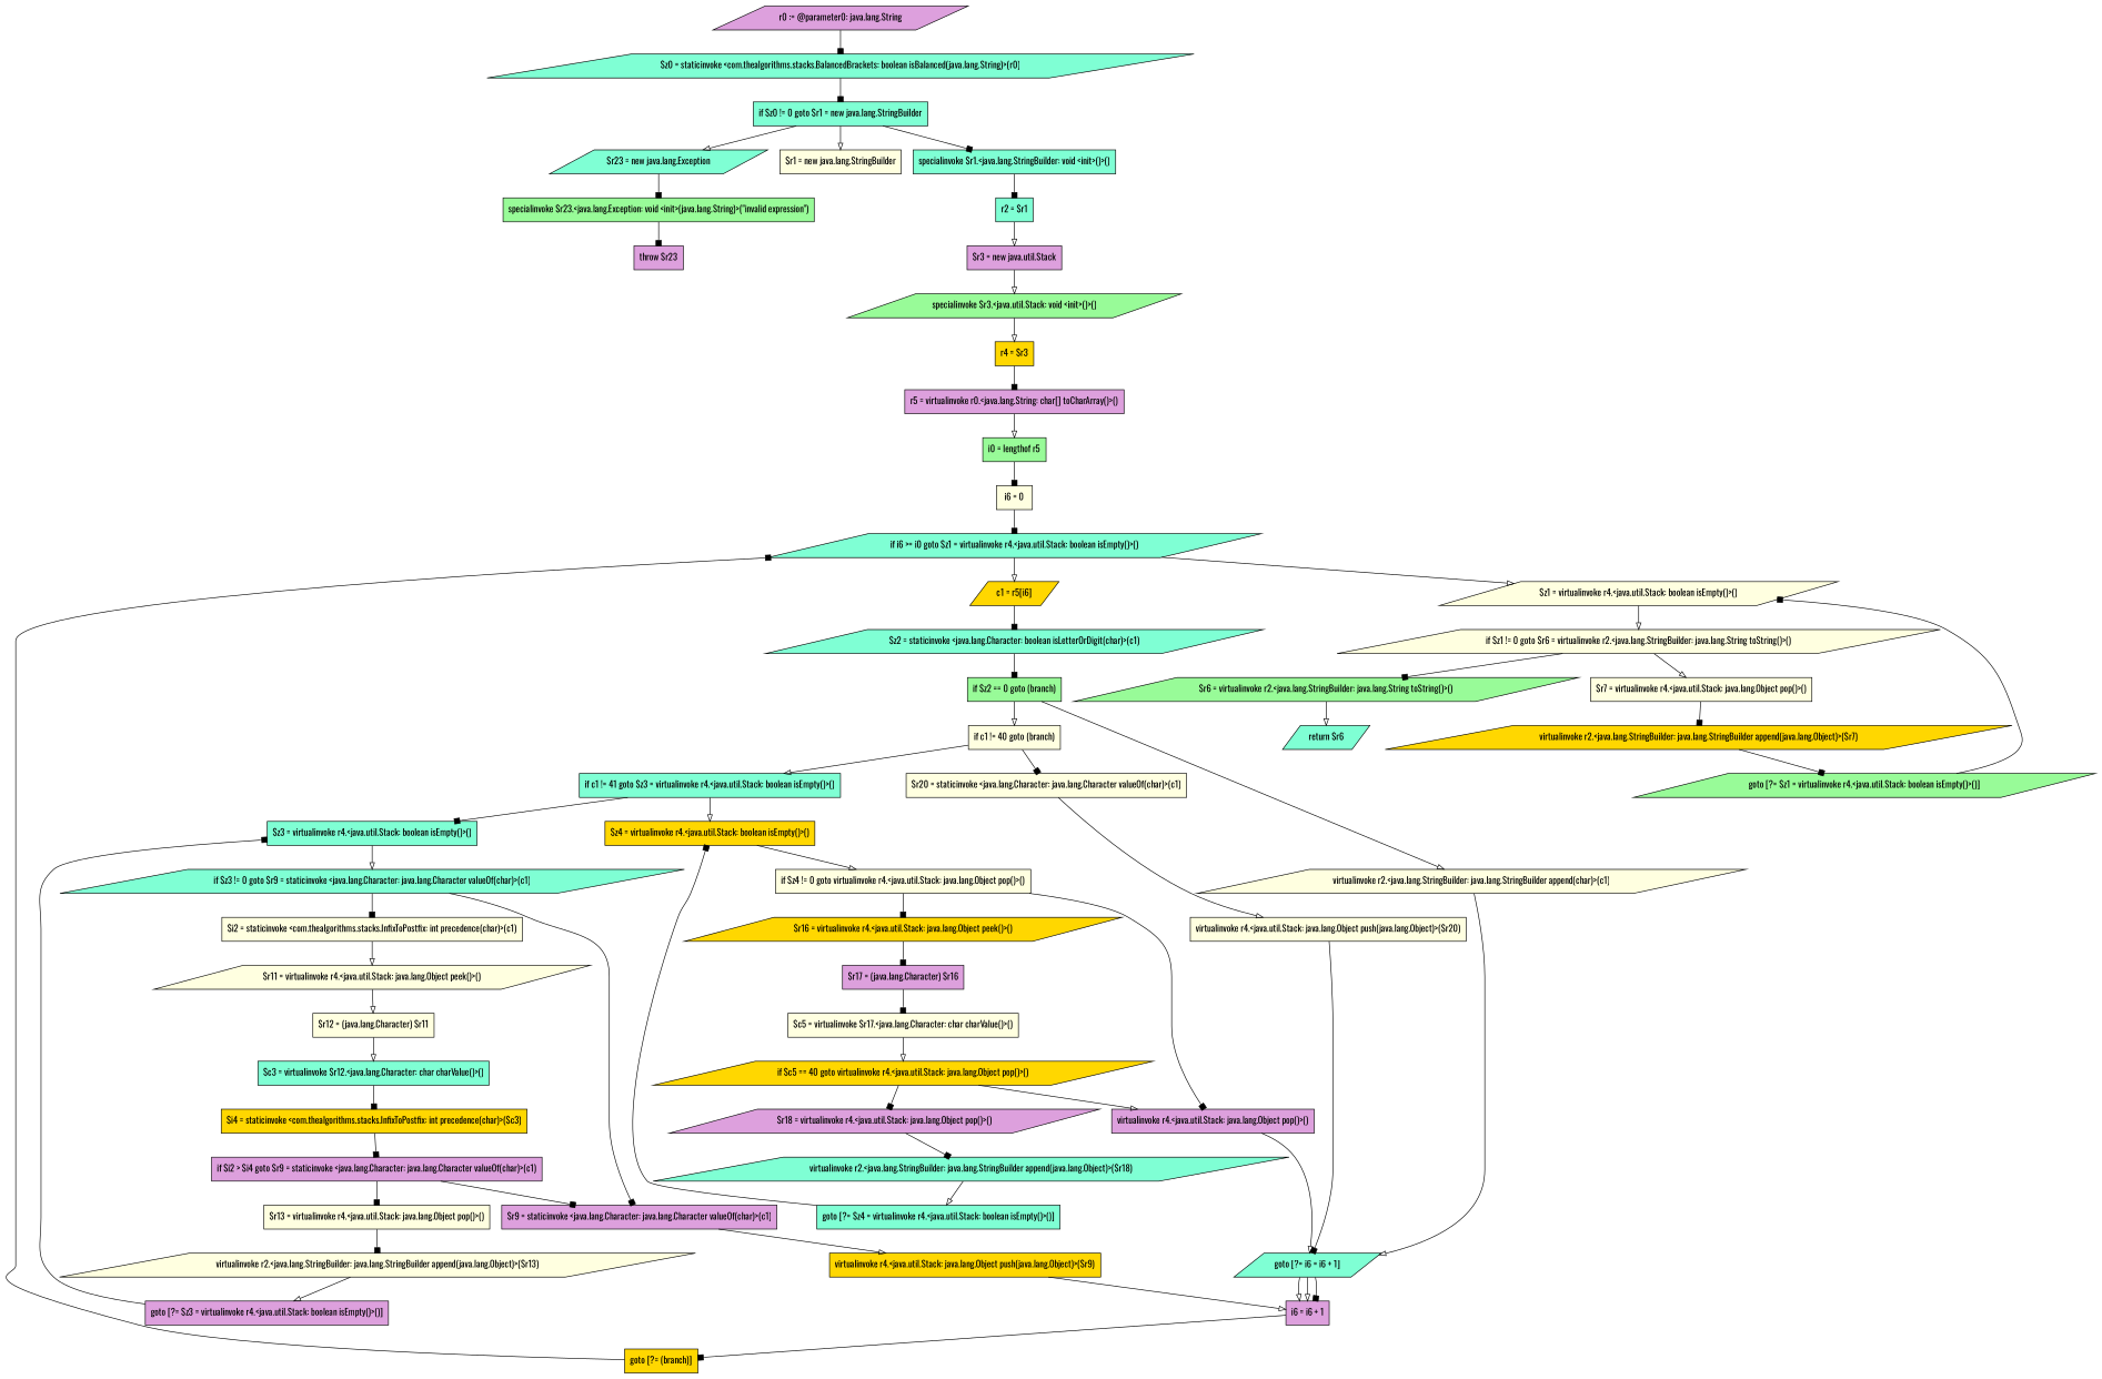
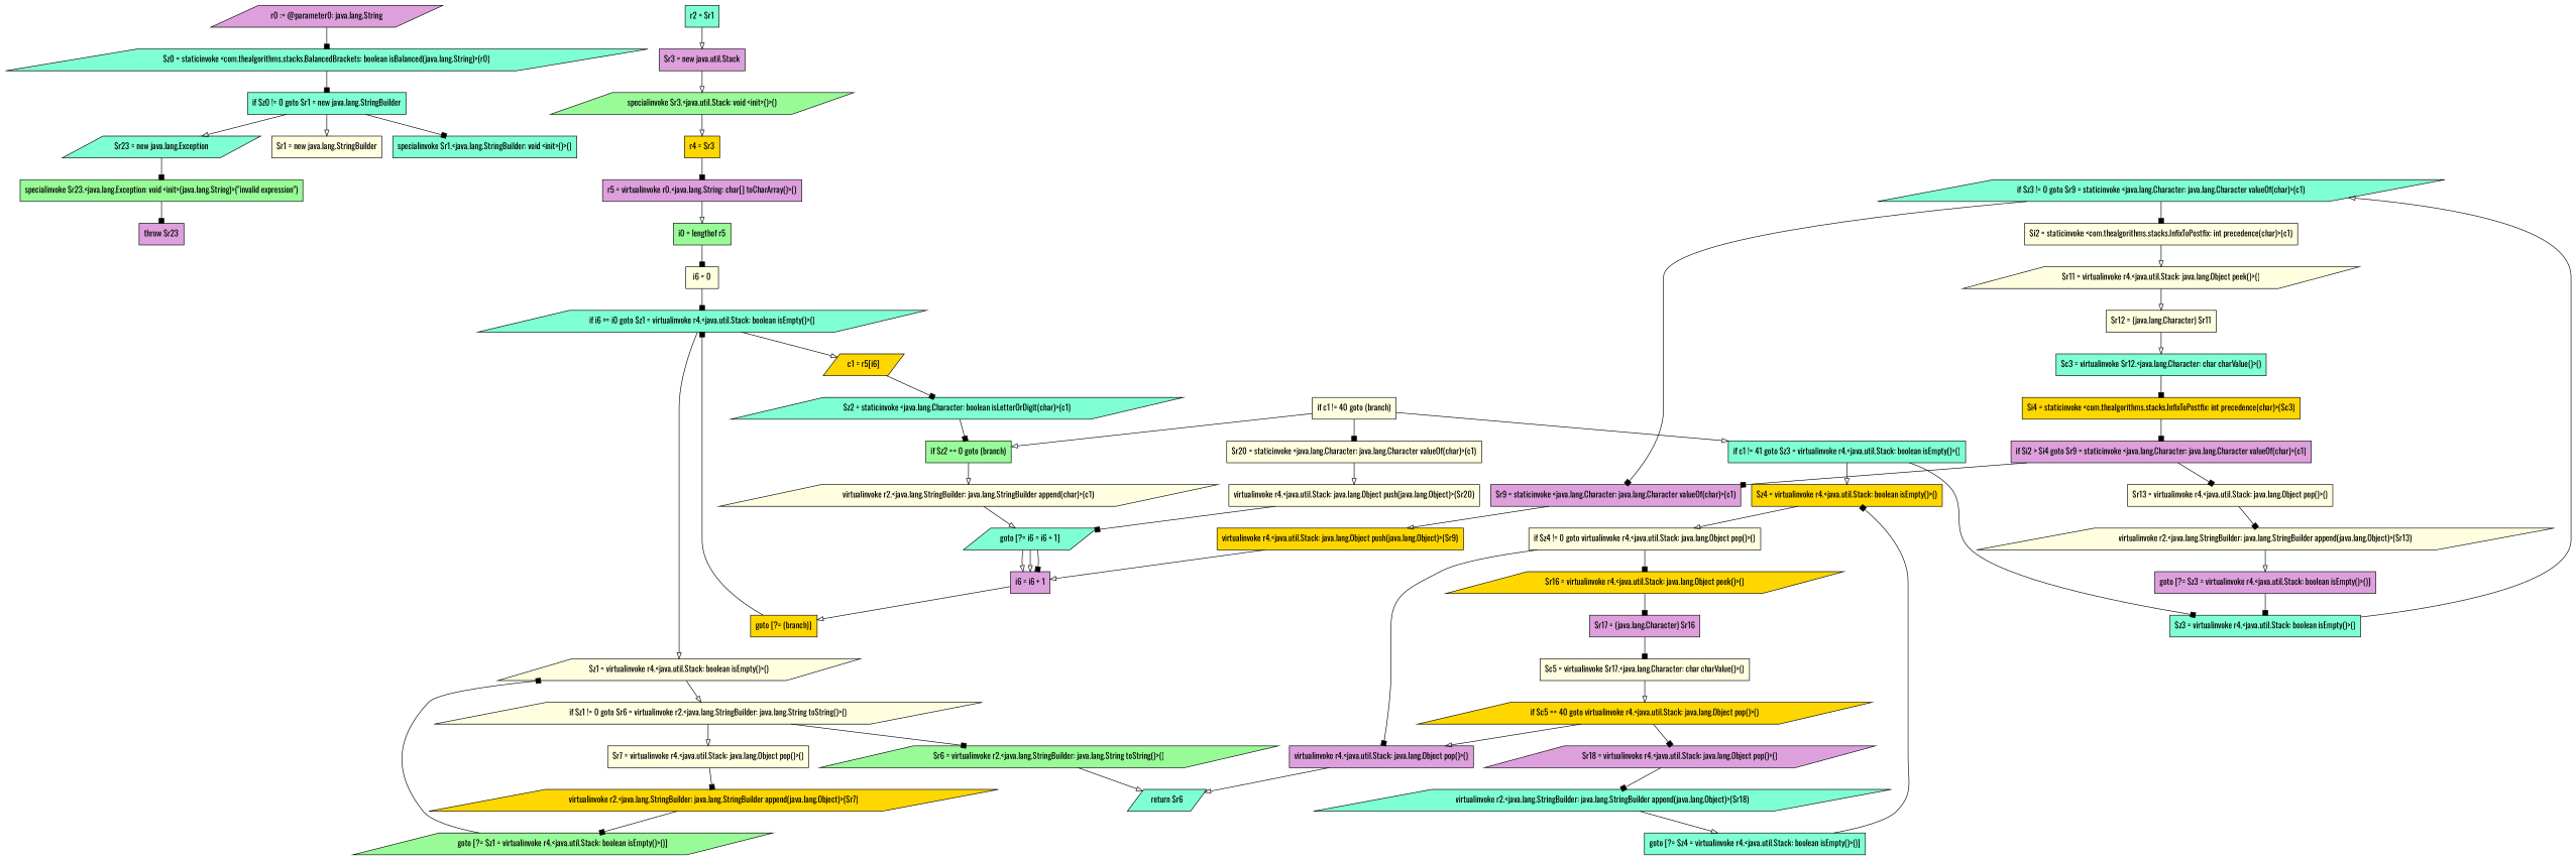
  digraph {
    fontname=Oswald
    node [fillcolor=lightyellow fontname=Oswald shape=box style=filled]
    edge [arrowhead=box fontname=Oswald]
    "r0 := @parameter0: java.lang.String" [fillcolor=plum shape=parallelogram]
    "$z0 = staticinvoke <com.thealgorithms.stacks.BalancedBrackets: boolean isBalanced(java.lang.String)>(r0)" [fillcolor=aquamarine shape=parallelogram]
    "if $z0 != 0 goto $r1 = new java.lang.StringBuilder" [fillcolor=aquamarine]
    "$r23 = new java.lang.Exception" [fillcolor=aquamarine shape=parallelogram]
    "$r1 = new java.lang.StringBuilder"
    "specialinvoke $r1.<java.lang.StringBuilder: void <init>()>()" [fillcolor=aquamarine]
    "specialinvoke $r23.<java.lang.Exception: void <init>(java.lang.String)>(\"invalid expression\")" [fillcolor=palegreen]
    "throw $r23" [fillcolor=plum]
    "r2 = $r1" [fillcolor=aquamarine]
    "$r3 = new java.util.Stack" [fillcolor=plum]
    "specialinvoke $r3.<java.util.Stack: void <init>()>()" [fillcolor=palegreen shape=parallelogram]
    "r4 = $r3" [fillcolor=gold]
    "r5 = virtualinvoke r0.<java.lang.String: char[] toCharArray()>()" [fillcolor=plum]
    "i0 = lengthof r5" [fillcolor=palegreen]
    "i6 = 0"
    "if i6 >= i0 goto $z1 = virtualinvoke r4.<java.util.Stack: boolean isEmpty()>()" [fillcolor=aquamarine shape=parallelogram]
    "c1 = r5[i6]" [fillcolor=gold shape=parallelogram]
    "$z1 = virtualinvoke r4.<java.util.Stack: boolean isEmpty()>()" [shape=parallelogram]
    "$z2 = staticinvoke <java.lang.Character: boolean isLetterOrDigit(char)>(c1)" [fillcolor=aquamarine shape=parallelogram]
    "if $z1 != 0 goto $r6 = virtualinvoke r2.<java.lang.StringBuilder: java.lang.String toString()>()" [shape=parallelogram]
    "if $z2 == 0 goto (branch)" [fillcolor=palegreen]
    "virtualinvoke r2.<java.lang.StringBuilder: java.lang.StringBuilder append(char)>(c1)" [shape=parallelogram]
    "if c1 != 40 goto (branch)"
    "goto [?= i6 = i6 + 1]" [fillcolor=aquamarine shape=parallelogram]
    "$r20 = staticinvoke <java.lang.Character: java.lang.Character valueOf(char)>(c1)"
    "if c1 != 41 goto $z3 = virtualinvoke r4.<java.util.Stack: boolean isEmpty()>()" [fillcolor=aquamarine]
    "i6 = i6 + 1" [fillcolor=plum]
    "goto [?= (branch)]" [fillcolor=gold]
    "virtualinvoke r4.<java.util.Stack: java.lang.Object push(java.lang.Object)>($r20)"
    "$z4 = virtualinvoke r4.<java.util.Stack: boolean isEmpty()>()" [fillcolor=gold]
    "$z3 = virtualinvoke r4.<java.util.Stack: boolean isEmpty()>()" [fillcolor=aquamarine]
    "if $z4 != 0 goto virtualinvoke r4.<java.util.Stack: java.lang.Object pop()>()"
    "if $z3 != 0 goto $r9 = staticinvoke <java.lang.Character: java.lang.Character valueOf(char)>(c1)" [fillcolor=aquamarine shape=parallelogram]
    "$r16 = virtualinvoke r4.<java.util.Stack: java.lang.Object peek()>()" [fillcolor=gold shape=parallelogram]
    "virtualinvoke r4.<java.util.Stack: java.lang.Object pop()>()" [fillcolor=plum]
    "$r17 = (java.lang.Character) $r16" [fillcolor=plum]
    "$c5 = virtualinvoke $r17.<java.lang.Character: char charValue()>()"
    "if $c5 == 40 goto virtualinvoke r4.<java.util.Stack: java.lang.Object pop()>()" [fillcolor=gold shape=parallelogram]
    "$r18 = virtualinvoke r4.<java.util.Stack: java.lang.Object pop()>()" [fillcolor=plum shape=parallelogram]
    "virtualinvoke r2.<java.lang.StringBuilder: java.lang.StringBuilder append(java.lang.Object)>($r18)" [fillcolor=aquamarine shape=parallelogram]
    "goto [?= $z4 = virtualinvoke r4.<java.util.Stack: boolean isEmpty()>()]" [fillcolor=aquamarine]
    "$i2 = staticinvoke <com.thealgorithms.stacks.InfixToPostfix: int precedence(char)>(c1)"
    "$r9 = staticinvoke <java.lang.Character: java.lang.Character valueOf(char)>(c1)" [fillcolor=plum]
    "$r11 = virtualinvoke r4.<java.util.Stack: java.lang.Object peek()>()" [shape=parallelogram]
    "virtualinvoke r4.<java.util.Stack: java.lang.Object push(java.lang.Object)>($r9)" [fillcolor=gold]
    "$r12 = (java.lang.Character) $r11"
    "$c3 = virtualinvoke $r12.<java.lang.Character: char charValue()>()" [fillcolor=aquamarine]
    "$i4 = staticinvoke <com.thealgorithms.stacks.InfixToPostfix: int precedence(char)>($c3)" [fillcolor=gold]
    "if $i2 > $i4 goto $r9 = staticinvoke <java.lang.Character: java.lang.Character valueOf(char)>(c1)" [fillcolor=plum]
    "$r13 = virtualinvoke r4.<java.util.Stack: java.lang.Object pop()>()"
    "virtualinvoke r2.<java.lang.StringBuilder: java.lang.StringBuilder append(java.lang.Object)>($r13)" [shape=parallelogram]
    "goto [?= $z3 = virtualinvoke r4.<java.util.Stack: boolean isEmpty()>()]" [fillcolor=plum]
    "$r7 = virtualinvoke r4.<java.util.Stack: java.lang.Object pop()>()"
    "$r6 = virtualinvoke r2.<java.lang.StringBuilder: java.lang.String toString()>()" [fillcolor=palegreen shape=parallelogram]
    "virtualinvoke r2.<java.lang.StringBuilder: java.lang.StringBuilder append(java.lang.Object)>($r7)" [fillcolor=gold shape=parallelogram]
    "return $r6" [fillcolor=aquamarine shape=parallelogram]
    "goto [?= $z1 = virtualinvoke r4.<java.util.Stack: boolean isEmpty()>()]" [fillcolor=palegreen shape=parallelogram]
    "r0 := @parameter0: java.lang.String" -> "$z0 = staticinvoke <com.thealgorithms.stacks.BalancedBrackets: boolean isBalanced(java.lang.String)>(r0)"
    "$z0 = staticinvoke <com.thealgorithms.stacks.BalancedBrackets: boolean isBalanced(java.lang.String)>(r0)" -> "if $z0 != 0 goto $r1 = new java.lang.StringBuilder"
    "if $z0 != 0 goto $r1 = new java.lang.StringBuilder" -> "$r23 = new java.lang.Exception" [arrowhead=onormal]
    "if $z0 != 0 goto $r1 = new java.lang.StringBuilder" -> "$r1 = new java.lang.StringBuilder" [arrowhead=onormal]
    "if $z0 != 0 goto $r1 = new java.lang.StringBuilder" -> "specialinvoke $r1.<java.lang.StringBuilder: void <init>()>()"
    "$r23 = new java.lang.Exception" -> "specialinvoke $r23.<java.lang.Exception: void <init>(java.lang.String)>(\"invalid expression\")"
-   "specialinvoke $r1.<java.lang.StringBuilder: void <init>()>()" -> "r2 = $r1"
    "specialinvoke $r23.<java.lang.Exception: void <init>(java.lang.String)>(\"invalid expression\")" -> "throw $r23"
    "r2 = $r1" -> "$r3 = new java.util.Stack" [arrowhead=onormal]
    "$r3 = new java.util.Stack" -> "specialinvoke $r3.<java.util.Stack: void <init>()>()" [arrowhead=onormal]
    "specialinvoke $r3.<java.util.Stack: void <init>()>()" -> "r4 = $r3" [arrowhead=onormal]
    "r4 = $r3" -> "r5 = virtualinvoke r0.<java.lang.String: char[] toCharArray()>()"
    "r5 = virtualinvoke r0.<java.lang.String: char[] toCharArray()>()" -> "i0 = lengthof r5" [arrowhead=onormal]
    "i0 = lengthof r5" -> "i6 = 0"
    "i6 = 0" -> "if i6 >= i0 goto $z1 = virtualinvoke r4.<java.util.Stack: boolean isEmpty()>()"
    "if i6 >= i0 goto $z1 = virtualinvoke r4.<java.util.Stack: boolean isEmpty()>()" -> "c1 = r5[i6]" [arrowhead=onormal]
    "if i6 >= i0 goto $z1 = virtualinvoke r4.<java.util.Stack: boolean isEmpty()>()" -> "$z1 = virtualinvoke r4.<java.util.Stack: boolean isEmpty()>()" [arrowhead=onormal]
    "c1 = r5[i6]" -> "$z2 = staticinvoke <java.lang.Character: boolean isLetterOrDigit(char)>(c1)"
    "$z1 = virtualinvoke r4.<java.util.Stack: boolean isEmpty()>()" -> "if $z1 != 0 goto $r6 = virtualinvoke r2.<java.lang.StringBuilder: java.lang.String toString()>()" [arrowhead=onormal]
    "$z2 = staticinvoke <java.lang.Character: boolean isLetterOrDigit(char)>(c1)" -> "if $z2 == 0 goto (branch)"
    "if $z1 != 0 goto $r6 = virtualinvoke r2.<java.lang.StringBuilder: java.lang.String toString()>()" -> "$r7 = virtualinvoke r4.<java.util.Stack: java.lang.Object pop()>()" [arrowhead=onormal]
    "if $z1 != 0 goto $r6 = virtualinvoke r2.<java.lang.StringBuilder: java.lang.String toString()>()" -> "$r6 = virtualinvoke r2.<java.lang.StringBuilder: java.lang.String toString()>()"
    "if $z2 == 0 goto (branch)" -> "virtualinvoke r2.<java.lang.StringBuilder: java.lang.StringBuilder append(char)>(c1)" [arrowhead=onormal]
-   "if $z2 == 0 goto (branch)" -> "if c1 != 40 goto (branch)" [arrowhead=onormal]
+   "if c1 != 40 goto (branch)" -> "if $z2 == 0 goto (branch)" [arrowhead=onormal]
    "virtualinvoke r2.<java.lang.StringBuilder: java.lang.StringBuilder append(char)>(c1)" -> "goto [?= i6 = i6 + 1]" [arrowhead=onormal]
    "if c1 != 40 goto (branch)" -> "$r20 = staticinvoke <java.lang.Character: java.lang.Character valueOf(char)>(c1)"
    "if c1 != 40 goto (branch)" -> "if c1 != 41 goto $z3 = virtualinvoke r4.<java.util.Stack: boolean isEmpty()>()" [arrowhead=onormal]
    "goto [?= i6 = i6 + 1]" -> "i6 = i6 + 1" [arrowhead=onormal]
    "goto [?= i6 = i6 + 1]" -> "i6 = i6 + 1" [arrowhead=onormal]
    "goto [?= i6 = i6 + 1]" -> "i6 = i6 + 1"
    "$r20 = staticinvoke <java.lang.Character: java.lang.Character valueOf(char)>(c1)" -> "virtualinvoke r4.<java.util.Stack: java.lang.Object push(java.lang.Object)>($r20)" [arrowhead=onormal]
    "if c1 != 41 goto $z3 = virtualinvoke r4.<java.util.Stack: boolean isEmpty()>()" -> "$z4 = virtualinvoke r4.<java.util.Stack: boolean isEmpty()>()" [arrowhead=onormal]
    "if c1 != 41 goto $z3 = virtualinvoke r4.<java.util.Stack: boolean isEmpty()>()" -> "$z3 = virtualinvoke r4.<java.util.Stack: boolean isEmpty()>()"
-   "i6 = i6 + 1" -> "goto [?= (branch)]"
+   "i6 = i6 + 1" -> "goto [?= (branch)]" [arrowhead=onormal]
    "goto [?= (branch)]" -> "if i6 >= i0 goto $z1 = virtualinvoke r4.<java.util.Stack: boolean isEmpty()>()"
    "virtualinvoke r4.<java.util.Stack: java.lang.Object push(java.lang.Object)>($r20)" -> "goto [?= i6 = i6 + 1]"
    "$z4 = virtualinvoke r4.<java.util.Stack: boolean isEmpty()>()" -> "if $z4 != 0 goto virtualinvoke r4.<java.util.Stack: java.lang.Object pop()>()" [arrowhead=onormal]
    "$z3 = virtualinvoke r4.<java.util.Stack: boolean isEmpty()>()" -> "if $z3 != 0 goto $r9 = staticinvoke <java.lang.Character: java.lang.Character valueOf(char)>(c1)" [arrowhead=onormal]
    "if $z4 != 0 goto virtualinvoke r4.<java.util.Stack: java.lang.Object pop()>()" -> "$r16 = virtualinvoke r4.<java.util.Stack: java.lang.Object peek()>()"
    "if $z4 != 0 goto virtualinvoke r4.<java.util.Stack: java.lang.Object pop()>()" -> "virtualinvoke r4.<java.util.Stack: java.lang.Object pop()>()"
    "if $z3 != 0 goto $r9 = staticinvoke <java.lang.Character: java.lang.Character valueOf(char)>(c1)" -> "$i2 = staticinvoke <com.thealgorithms.stacks.InfixToPostfix: int precedence(char)>(c1)"
    "if $z3 != 0 goto $r9 = staticinvoke <java.lang.Character: java.lang.Character valueOf(char)>(c1)" -> "$r9 = staticinvoke <java.lang.Character: java.lang.Character valueOf(char)>(c1)"
    "$r16 = virtualinvoke r4.<java.util.Stack: java.lang.Object peek()>()" -> "$r17 = (java.lang.Character) $r16"
-   "virtualinvoke r4.<java.util.Stack: java.lang.Object pop()>()" -> "goto [?= i6 = i6 + 1]" [arrowhead=onormal]
+   "virtualinvoke r4.<java.util.Stack: java.lang.Object pop()>()" -> "return $r6" [arrowhead=onormal]
    "$r17 = (java.lang.Character) $r16" -> "$c5 = virtualinvoke $r17.<java.lang.Character: char charValue()>()"
    "$c5 = virtualinvoke $r17.<java.lang.Character: char charValue()>()" -> "if $c5 == 40 goto virtualinvoke r4.<java.util.Stack: java.lang.Object pop()>()" [arrowhead=onormal]
    "if $c5 == 40 goto virtualinvoke r4.<java.util.Stack: java.lang.Object pop()>()" -> "virtualinvoke r4.<java.util.Stack: java.lang.Object pop()>()" [arrowhead=onormal]
    "if $c5 == 40 goto virtualinvoke r4.<java.util.Stack: java.lang.Object pop()>()" -> "$r18 = virtualinvoke r4.<java.util.Stack: java.lang.Object pop()>()"
    "$r18 = virtualinvoke r4.<java.util.Stack: java.lang.Object pop()>()" -> "virtualinvoke r2.<java.lang.StringBuilder: java.lang.StringBuilder append(java.lang.Object)>($r18)"
    "virtualinvoke r2.<java.lang.StringBuilder: java.lang.StringBuilder append(java.lang.Object)>($r18)" -> "goto [?= $z4 = virtualinvoke r4.<java.util.Stack: boolean isEmpty()>()]" [arrowhead=onormal]
    "goto [?= $z4 = virtualinvoke r4.<java.util.Stack: boolean isEmpty()>()]" -> "$z4 = virtualinvoke r4.<java.util.Stack: boolean isEmpty()>()"
    "$i2 = staticinvoke <com.thealgorithms.stacks.InfixToPostfix: int precedence(char)>(c1)" -> "$r11 = virtualinvoke r4.<java.util.Stack: java.lang.Object peek()>()" [arrowhead=onormal]
    "$r9 = staticinvoke <java.lang.Character: java.lang.Character valueOf(char)>(c1)" -> "virtualinvoke r4.<java.util.Stack: java.lang.Object push(java.lang.Object)>($r9)" [arrowhead=onormal]
    "$r11 = virtualinvoke r4.<java.util.Stack: java.lang.Object peek()>()" -> "$r12 = (java.lang.Character) $r11" [arrowhead=onormal]
    "virtualinvoke r4.<java.util.Stack: java.lang.Object push(java.lang.Object)>($r9)" -> "i6 = i6 + 1" [arrowhead=onormal]
    "$r12 = (java.lang.Character) $r11" -> "$c3 = virtualinvoke $r12.<java.lang.Character: char charValue()>()" [arrowhead=onormal]
    "$c3 = virtualinvoke $r12.<java.lang.Character: char charValue()>()" -> "$i4 = staticinvoke <com.thealgorithms.stacks.InfixToPostfix: int precedence(char)>($c3)"
    "$i4 = staticinvoke <com.thealgorithms.stacks.InfixToPostfix: int precedence(char)>($c3)" -> "if $i2 > $i4 goto $r9 = staticinvoke <java.lang.Character: java.lang.Character valueOf(char)>(c1)"
    "if $i2 > $i4 goto $r9 = staticinvoke <java.lang.Character: java.lang.Character valueOf(char)>(c1)" -> "$r9 = staticinvoke <java.lang.Character: java.lang.Character valueOf(char)>(c1)"
    "if $i2 > $i4 goto $r9 = staticinvoke <java.lang.Character: java.lang.Character valueOf(char)>(c1)" -> "$r13 = virtualinvoke r4.<java.util.Stack: java.lang.Object pop()>()"
    "$r13 = virtualinvoke r4.<java.util.Stack: java.lang.Object pop()>()" -> "virtualinvoke r2.<java.lang.StringBuilder: java.lang.StringBuilder append(java.lang.Object)>($r13)"
    "virtualinvoke r2.<java.lang.StringBuilder: java.lang.StringBuilder append(java.lang.Object)>($r13)" -> "goto [?= $z3 = virtualinvoke r4.<java.util.Stack: boolean isEmpty()>()]" [arrowhead=onormal]
    "goto [?= $z3 = virtualinvoke r4.<java.util.Stack: boolean isEmpty()>()]" -> "$z3 = virtualinvoke r4.<java.util.Stack: boolean isEmpty()>()"
    "$r7 = virtualinvoke r4.<java.util.Stack: java.lang.Object pop()>()" -> "virtualinvoke r2.<java.lang.StringBuilder: java.lang.StringBuilder append(java.lang.Object)>($r7)"
    "$r6 = virtualinvoke r2.<java.lang.StringBuilder: java.lang.String toString()>()" -> "return $r6" [arrowhead=onormal]
    "virtualinvoke r2.<java.lang.StringBuilder: java.lang.StringBuilder append(java.lang.Object)>($r7)" -> "goto [?= $z1 = virtualinvoke r4.<java.util.Stack: boolean isEmpty()>()]"
    "goto [?= $z1 = virtualinvoke r4.<java.util.Stack: boolean isEmpty()>()]" -> "$z1 = virtualinvoke r4.<java.util.Stack: boolean isEmpty()>()"
  }
